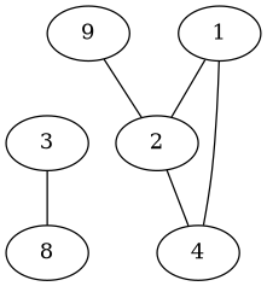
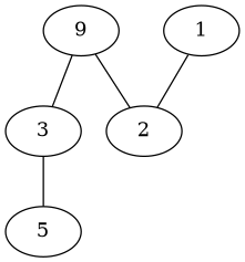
  graph {
    node [type=corner]
    edge [frequency=1 type0=line]
    n1 [label=9 x=109 y=533]
    2 [x=119 y=243]
    3 [x=423 y=548]
-   4 [type=intersection x=220 y=219]
-   5 [x=403 y=236 label=8]
+   5 [x=403 y=236]
    1 [type=intersection x=305 y=214]
    n1 -- 2 [angle0=-1.54]
-   2 -- 4 [angle0=-.23]
+   n1 -- 3 [angle0=.05]
    3 -- 5 [angle0=1.51]
    1 -- 2 [angle0=.22]
-   1 -- 4 [angle0=-.06 angle1=250.29 frequency=2 type1=arc]
  }
